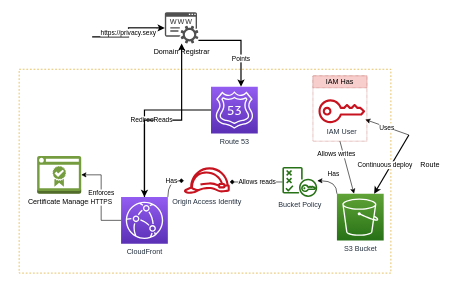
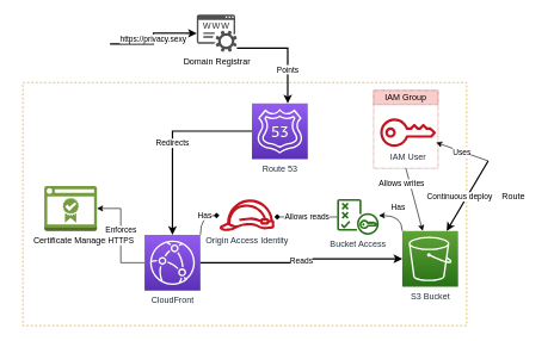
  <mxCell id="0" />
  <mxCell id="1" parent="0" />
  <mxCell id="2" value="Domain Registrar" style="pointerEvents=1;shadow=0;dashed=0;html=1;strokeColor=none;fillColor=#505050;labelPosition=center;verticalLabelPosition=bottom;verticalAlign=top;outlineConnect=0;align=center;shape=mxgraph.office.services.registrar_service;" parent="1" vertex="1"><mxGeometry x="274" y="20" width="56" height="52" as="geometry" /></mxCell>
  <mxCell id="3" value="" style="rounded=0;whiteSpace=wrap;html=1;dashed=1;fillColor=none;strokeColor=#d79b00;" parent="1" vertex="1"><mxGeometry x="31" y="115" width="620" height="340" as="geometry" /></mxCell>
  <mxCell id="4" value="" style="shape=image;html=1;verticalAlign=top;verticalLabelPosition=bottom;labelBackgroundColor=#ffffff;imageAspect=0;aspect=fixed;image=https://cdn2.iconfinder.com/data/icons/amazon-aws-stencils/100/Non-Service_Specific_copy__AWS_Cloud-128.png" parent="1" vertex="1"><mxGeometry x="20.69" y="87" width="69" height="69" as="geometry" /></mxCell>
  <mxCell id="5" value="CloudFront" style="outlineConnect=0;fontColor=#232F3E;gradientColor=#945DF2;gradientDirection=north;fillColor=#5A30B5;strokeColor=#ffffff;dashed=0;verticalLabelPosition=bottom;verticalAlign=top;align=center;html=1;fontSize=12;fontStyle=0;aspect=fixed;shape=mxgraph.aws4.resourceIcon;resIcon=mxgraph.aws4.cloudfront;" parent="1" vertex="1"><mxGeometry x="201" y="328" width="78" height="78" as="geometry" /></mxCell>
  <mxCell id="6" value="S3 Bucket" style="outlineConnect=0;fontColor=#232F3E;gradientColor=#60A337;gradientDirection=north;fillColor=#277116;strokeColor=#ffffff;dashed=0;verticalLabelPosition=bottom;verticalAlign=top;align=center;html=1;fontSize=12;fontStyle=0;aspect=fixed;shape=mxgraph.aws4.resourceIcon;resIcon=mxgraph.aws4.s3;" parent="1" vertex="1"><mxGeometry x="561" y="322.64" width="78" height="78" as="geometry" /></mxCell>
- <mxCell id="7" value="Bucket Policy" style="outlineConnect=0;fontColor=#232F3E;gradientColor=none;fillColor=#277116;strokeColor=none;dashed=0;verticalLabelPosition=bottom;verticalAlign=top;align=center;html=1;fontSize=12;fontStyle=0;aspect=fixed;pointerEvents=1;shape=mxgraph.aws4.policy;" parent="1" vertex="1"><mxGeometry x="470" y="278" width="58.21" height="50" as="geometry" /></mxCell>
+ <mxCell id="7" value="Bucket Access" style="outlineConnect=0;fontColor=#232F3E;gradientColor=none;fillColor=#277116;strokeColor=none;dashed=0;verticalLabelPosition=bottom;verticalAlign=top;align=center;html=1;fontSize=12;fontStyle=0;aspect=fixed;pointerEvents=1;shape=mxgraph.aws4.policy;" parent="1" vertex="1"><mxGeometry x="470" y="278" width="58.21" height="50" as="geometry" /></mxCell>
  <mxCell id="8" value="Route 53" style="outlineConnect=0;fontColor=#232F3E;gradientColor=#945DF2;gradientDirection=north;fillColor=#5A30B5;strokeColor=#ffffff;dashed=0;verticalLabelPosition=bottom;verticalAlign=top;align=center;html=1;fontSize=12;fontStyle=0;aspect=fixed;shape=mxgraph.aws4.resourceIcon;resIcon=mxgraph.aws4.route_53;" parent="1" vertex="1"><mxGeometry x="351" y="144" width="78" height="78" as="geometry" /></mxCell>
  <mxCell id="9" value="Certificate Manager" style="outlineConnect=0;dashed=0;verticalLabelPosition=bottom;verticalAlign=top;align=center;html=1;shape=mxgraph.aws3.certificate_manager_2;fillColor=#759C3E;gradientColor=none;" parent="1" vertex="1"><mxGeometry x="61" y="259.64" width="73.5" height="63" as="geometry" /></mxCell>
  <mxCell id="10" value="Enforces&lt;br&gt;HTTPS" style="edgeStyle=orthogonalEdgeStyle;rounded=0;orthogonalLoop=1;jettySize=auto;html=1;entryX=1;entryY=0.5;entryDx=0;entryDy=0;entryPerimeter=0;" parent="1" source="5" target="9" edge="1"><mxGeometry relative="1" as="geometry"><mxPoint x="189" y="294.571" as="sourcePoint" /><mxPoint x="263.126" y="294.571" as="targetPoint" /></mxGeometry></mxCell>
  <mxCell id="11" value="Redirects" style="edgeStyle=orthogonalEdgeStyle;rounded=0;orthogonalLoop=1;jettySize=auto;html=1;strokeWidth=2;" parent="1" source="8" target="5" edge="1"><mxGeometry relative="1" as="geometry"><mxPoint x="309" y="300" as="sourcePoint" /><mxPoint x="383.126" y="300" as="targetPoint" /></mxGeometry></mxCell>
  <mxCell id="12" value="" style="shape=image;html=1;verticalAlign=top;verticalLabelPosition=bottom;labelBackgroundColor=#ffffff;imageAspect=0;aspect=fixed;image=https://cdn2.iconfinder.com/data/icons/new-year-resolutions/64/resolutions-09-128.png" parent="1" vertex="1"><mxGeometry x="82.75" y="26" width="70" height="70" as="geometry" /></mxCell>
  <mxCell id="13" value="https://privacy.sexy" style="edgeStyle=orthogonalEdgeStyle;rounded=0;orthogonalLoop=1;jettySize=auto;html=1;strokeWidth=2;" parent="1" source="12" target="2" edge="1"><mxGeometry relative="1" as="geometry"><mxPoint x="410" y="174.571" as="sourcePoint" /><mxPoint x="411" y="15" as="targetPoint" /></mxGeometry></mxCell>
  <mxCell id="14" value="Points" style="edgeStyle=orthogonalEdgeStyle;rounded=0;orthogonalLoop=1;jettySize=auto;html=1;strokeWidth=2;" parent="1" source="2" target="8" edge="1"><mxGeometry x="0.363" relative="1" as="geometry"><mxPoint x="332" y="174.571" as="sourcePoint" /><mxPoint x="269.857" y="261" as="targetPoint" /><Array as="points"><mxPoint x="401" y="67" /></Array><mxPoint as="offset" /></mxGeometry></mxCell>
  <mxCell id="15" value="Continuous deploy" style="rounded=0;orthogonalLoop=1;jettySize=auto;html=1;exitX=0;exitY=0.5;exitDx=0;exitDy=0;strokeWidth=2;" parent="1" source="16" target="6" edge="1"><mxGeometry x="0.119" y="-9" relative="1" as="geometry"><mxPoint as="offset" /></mxGeometry></mxCell>
  <mxCell id="16" value="Route" style="shape=image;html=1;verticalAlign=top;verticalLabelPosition=bottom;labelBackgroundColor=#ffffff;imageAspect=0;aspect=fixed;image=https://cdn0.iconfinder.com/data/icons/octicons/1024/mark-github-128.png" parent="1" vertex="1"><mxGeometry x="681" y="189.64" width="70" height="70" as="geometry" /></mxCell>
  <mxCell id="17" value="Origin Access Identity" style="outlineConnect=0;fontColor=#232F3E;gradientColor=none;fillColor=#C7131F;strokeColor=none;dashed=0;verticalLabelPosition=bottom;verticalAlign=top;align=center;html=1;fontSize=12;fontStyle=0;aspect=fixed;pointerEvents=1;shape=mxgraph.aws4.role;" vertex="1" parent="1"><mxGeometry x="305" y="278.64" width="78" height="44" as="geometry" /></mxCell>
  <mxCell id="18" value="Has" style="edgeStyle=orthogonalEdgeStyle;orthogonalLoop=1;jettySize=auto;html=1;shadow=0;comic=0;strokeColor=#000000;curved=1;endArrow=diamond;" edge="1" parent="1" source="5" target="17"><mxGeometry x="0.514" y="8" relative="1" as="geometry"><mxPoint x="299" y="307" as="sourcePoint" /><mxPoint x="361.143" y="362" as="targetPoint" /><Array as="points"><mxPoint x="279" y="301" /></Array><mxPoint x="-8" y="8" as="offset" /></mxGeometry></mxCell>
  <mxCell id="19" value="Allows reads" style="edgeStyle=orthogonalEdgeStyle;rounded=0;orthogonalLoop=1;jettySize=auto;html=1;endArrow=diamond;" edge="1" parent="1" source="7" target="17"><mxGeometry x="-0.039" relative="1" as="geometry"><mxPoint x="580.874" y="364.143" as="sourcePoint" /><mxPoint x="652" y="330.14" as="targetPoint" /><Array as="points"><mxPoint x="499" y="313" /></Array><mxPoint as="offset" /></mxGeometry></mxCell>
  <mxCell id="20" value="Has" style="edgeStyle=orthogonalEdgeStyle;orthogonalLoop=1;jettySize=auto;html=1;curved=1;" edge="1" parent="1" source="6" target="7"><mxGeometry x="-0.214" y="6" relative="1" as="geometry"><mxPoint x="551" y="304" as="sourcePoint" /><mxPoint x="540" y="355" as="targetPoint" /><Array as="points"><mxPoint x="561" y="301" /></Array><mxPoint y="-12" as="offset" /></mxGeometry></mxCell>
- <mxCell id="21" value="Reads" style="edgeStyle=orthogonalEdgeStyle;rounded=0;orthogonalLoop=1;jettySize=auto;html=1;strokeWidth=2;" edge="1" parent="1" source="5" target="2"><mxGeometry relative="1" as="geometry"><mxPoint x="309" y="300" as="sourcePoint" /><mxPoint x="371.143" y="355" as="targetPoint" /></mxGeometry></mxCell>
+ <mxCell id="21" value="Reads" style="edgeStyle=orthogonalEdgeStyle;rounded=0;orthogonalLoop=1;jettySize=auto;html=1;strokeWidth=2;" edge="1" parent="1" source="5" target="6"><mxGeometry relative="1" as="geometry"><mxPoint x="309" y="300" as="sourcePoint" /><mxPoint x="371.143" y="355" as="targetPoint" /></mxGeometry></mxCell>
  <mxCell id="22" value="Uses" style="rounded=0;orthogonalLoop=1;jettySize=auto;html=1;exitX=0;exitY=0.5;exitDx=0;exitDy=0;" edge="1" parent="1" source="16" target="25"><mxGeometry relative="1" as="geometry"><mxPoint x="681" y="220" as="sourcePoint" /><mxPoint x="566.5" y="188.216" as="targetPoint" /></mxGeometry></mxCell>
  <mxCell id="23" value="" style="rounded=0;whiteSpace=wrap;html=1;dashed=1;dashPattern=1 1;fillColor=none;strokeColor=#b85450;" vertex="1" parent="1"><mxGeometry x="521" y="126" width="90" height="109" as="geometry" /></mxCell>
  <mxCell id="24" value="Allows writes" style="rounded=0;orthogonalLoop=1;jettySize=auto;html=1;exitX=0.5;exitY=1;exitDx=0;exitDy=0;" edge="1" parent="1" source="23" target="6"><mxGeometry x="-0.568" y="-12" relative="1" as="geometry"><mxPoint x="491.143" y="288" as="sourcePoint" /><mxPoint x="558.21" y="195.048" as="targetPoint" /><mxPoint as="offset" /></mxGeometry></mxCell>
  <mxCell id="25" value="IAM User" style="outlineConnect=0;fontColor=#232F3E;gradientColor=none;fillColor=#C7131F;strokeColor=none;dashed=0;verticalLabelPosition=bottom;verticalAlign=top;align=center;html=1;fontSize=12;fontStyle=0;aspect=fixed;pointerEvents=1;shape=mxgraph.aws4.addon;dashPattern=1 1;" vertex="1" parent="1"><mxGeometry x="530.21" y="165" width="78" height="40" as="geometry" /></mxCell>
  <mxCell id="26" style="edgeStyle=none;comic=0;orthogonalLoop=1;jettySize=auto;html=1;exitX=0.5;exitY=0;exitDx=0;exitDy=0;shadow=0;strokeColor=#000000;strokeWidth=2;" edge="1" parent="1" source="23" target="23"><mxGeometry relative="1" as="geometry" /></mxCell>
- <mxCell id="27" value="IAM Has" style="text;html=1;strokeColor=#b85450;fillColor=#f8cecc;align=center;verticalAlign=middle;whiteSpace=wrap;rounded=0;dashed=1;dashPattern=1 1;" vertex="1" parent="1"><mxGeometry x="521" y="126" width="90" height="20" as="geometry" /></mxCell>
+ <mxCell id="27" value="IAM Group" style="text;html=1;strokeColor=#b85450;fillColor=#f8cecc;align=center;verticalAlign=middle;whiteSpace=wrap;rounded=0;dashed=1;dashPattern=1 1;" vertex="1" parent="1"><mxGeometry x="521" y="126" width="90" height="20" as="geometry" /></mxCell>
